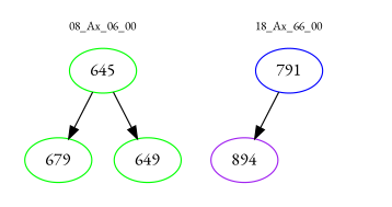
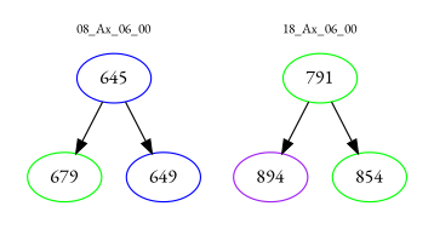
  digraph {
    fontname="EB Garamond"
    node [color=green fontname="EB Garamond"]
    edge [color=black fontname="EB Garamond"]
-   n1 [label=645]
+   n1 [color=blue label=645]
    n2 [label=679]
-   n3 [label=649]
-   n4 [color=blue label=791]
+   n3 [color=blue label=649]
+   n4 [label=791]
    n5 [color=purple label=894]
+   n6 [label=854]
    subgraph cluster_1 {
      color=white
      fontsize=10
      label="08_Ax_06_00"
      n1
      n2
      n3
    }
    subgraph cluster_2 {
      color=white
      fontsize=10
-     label="18_Ax_66_00"
+     label="18_Ax_06_00"
      n4
      n5
+     n6
    }
    n1 -> n2
    n1 -> n3
    n4 -> n5
+   n4 -> n6
  }
